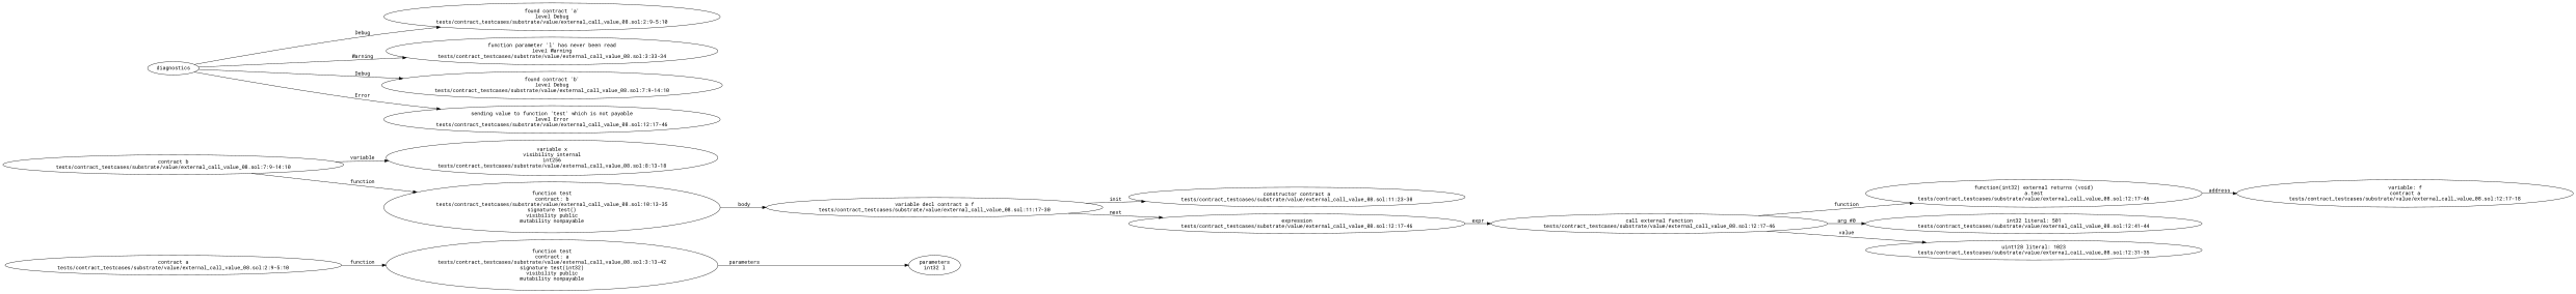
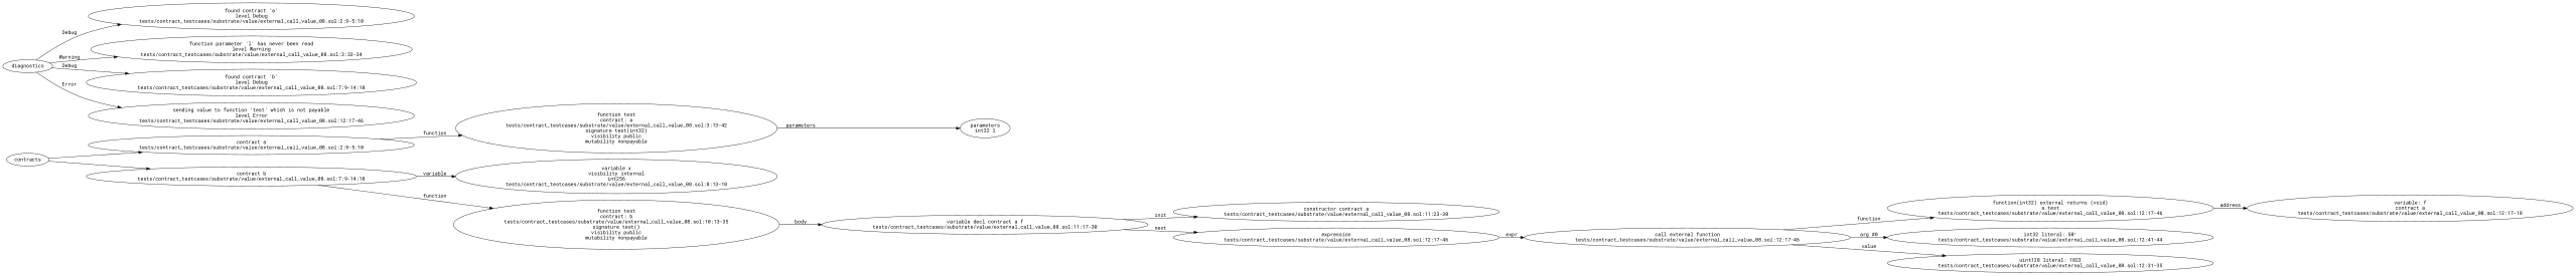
  strict digraph {
    rankdir=LR
    fontname="Roboto Mono"
    node [fontname="Roboto Mono"]
    edge [fontname="Roboto Mono"]
    n1 [label="contract a\ntests/contract_testcases/substrate/value/external_call_value_08.sol:2:9-5:10"]
    n2 [label="function test\ncontract: a\ntests/contract_testcases/substrate/value/external_call_value_08.sol:3:13-42\nsignature test(int32)\nvisibility public\nmutability nonpayable"]
    n3 [label="parameters\nint32 l"]
    n4 [label="contract b\ntests/contract_testcases/substrate/value/external_call_value_08.sol:7:9-14:10"]
    n5 [label="variable x\nvisibility internal\nint256\ntests/contract_testcases/substrate/value/external_call_value_08.sol:8:13-18"]
    n6 [label="function test\ncontract: b\ntests/contract_testcases/substrate/value/external_call_value_08.sol:10:13-35\nsignature test()\nvisibility public\nmutability nonpayable"]
    n7 [label="variable decl contract a f\ntests/contract_testcases/substrate/value/external_call_value_08.sol:11:17-30"]
    n8 [label="constructor contract a\ntests/contract_testcases/substrate/value/external_call_value_08.sol:11:23-30"]
    n9 [label="expression\ntests/contract_testcases/substrate/value/external_call_value_08.sol:12:17-46"]
    n10 [label="call external function\ntests/contract_testcases/substrate/value/external_call_value_08.sol:12:17-46"]
    n11 [label="function(int32) external returns (void)\na.test\ntests/contract_testcases/substrate/value/external_call_value_08.sol:12:17-46"]
    n12 [label="int32 literal: 501\ntests/contract_testcases/substrate/value/external_call_value_08.sol:12:41-44"]
    n13 [label="uint128 literal: 1023\ntests/contract_testcases/substrate/value/external_call_value_08.sol:12:31-35"]
    n14 [label="variable: f\ncontract a\ntests/contract_testcases/substrate/value/external_call_value_08.sol:12:17-18"]
    n15 [label="found contract 'a'\nlevel Debug\ntests/contract_testcases/substrate/value/external_call_value_08.sol:2:9-5:10"]
    n16 [label="function parameter 'l' has never been read\nlevel Warning\ntests/contract_testcases/substrate/value/external_call_value_08.sol:3:33-34"]
    n17 [label="found contract 'b'\nlevel Debug\ntests/contract_testcases/substrate/value/external_call_value_08.sol:7:9-14:10"]
    n18 [label="sending value to function 'test' which is not payable\nlevel Error\ntests/contract_testcases/substrate/value/external_call_value_08.sol:12:17-46"]
+   contracts
    diagnostics
    n1 -> n2 [label=function]
    n2 -> n3 [label=parameters]
    n4 -> n5 [label=variable]
    n4 -> n6 [label=function]
    n6 -> n7 [label=body]
    n7 -> n8 [label=init]
    n7 -> n9 [label=next]
    n9 -> n10 [label=expr]
    n10 -> n11 [label=function]
    n10 -> n12 [label="arg #0"]
    n10 -> n13 [label=value]
    n11 -> n14 [label=address]
+   contracts -> n1
+   contracts -> n4
    diagnostics -> n15 [label=Debug]
    diagnostics -> n16 [label=Warning]
    diagnostics -> n17 [label=Debug]
    diagnostics -> n18 [label=Error]
  }
